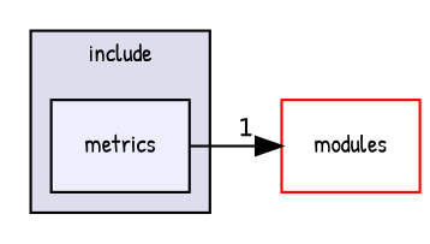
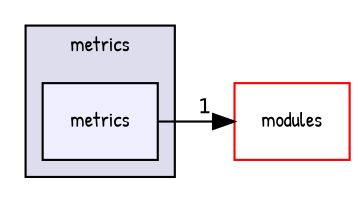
  digraph {
    compound=true
    rankdir=LR
    fontname="Patrick Hand"
    node [fontname="Patrick Hand" fontsize=10 shape=box style=filled]
    n1 [fillcolor="#eeeeff" label=metrics pencolor=black]
    n2 [color=red fillcolor=white label=modules]
    subgraph cluster_1 {
      bgcolor="#ddddee"
      fontsize=10
-     label=include
+     label=metrics
      pencolor=black
      n1
    }
    n1 -> n2 [headlabel=1 labeldistance=1.5 labelfontname=Helvetica labelfontsize=10 fontname="Patrick Hand"]
  }
